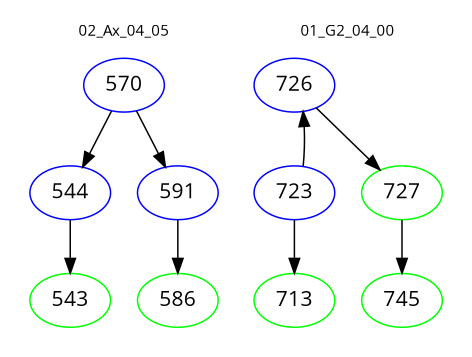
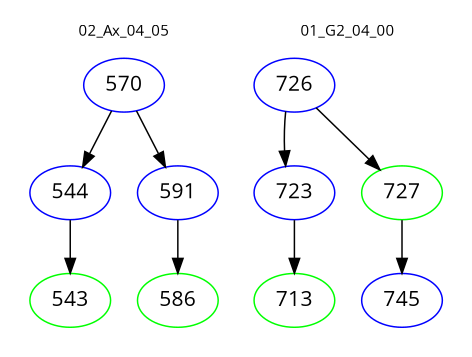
  digraph {
    fontname="Open Sans"
    node [color=blue fontname="Open Sans"]
    edge [color=black fontname="Open Sans"]
    n1 [label=570]
    n2 [label=544]
    n3 [label=591]
    n4 [color=green label=543]
    n5 [color=green label=586]
    n6 [label=726]
    n7 [label=723]
    n8 [color=green label=727]
    n9 [color=green label=713]
-   n10 [color=green label=745]
+   n10 [label=745]
    subgraph cluster_1 {
      color=white
      fontsize=10
      label="02_Ax_04_05"
      n1
      n2
      n3
      n4
      n5
    }
    subgraph cluster_2 {
      color=white
      fontsize=10
      label="01_G2_04_00"
      n6
      n7
      n8
      n9
      n10
    }
    n1 -> n2
    n1 -> n3
    n2 -> n4
    n3 -> n5
-   n7 -> n6
+   n6 -> n7
    n6 -> n8
    n7 -> n9
    n8 -> n10
  }
